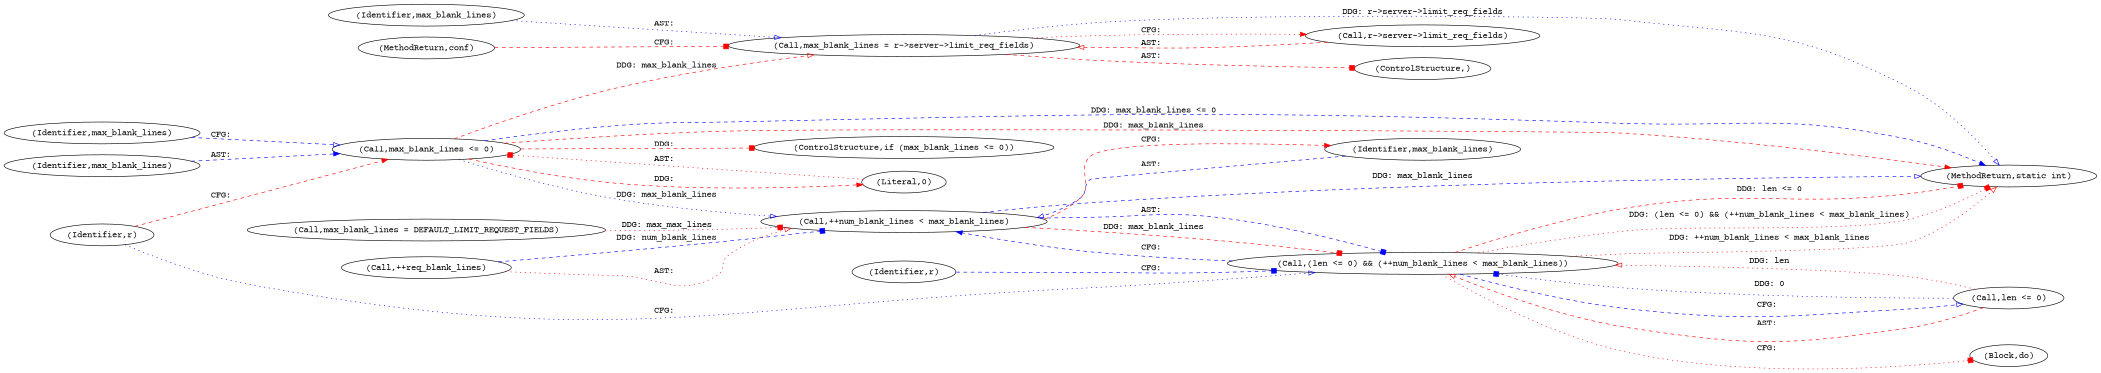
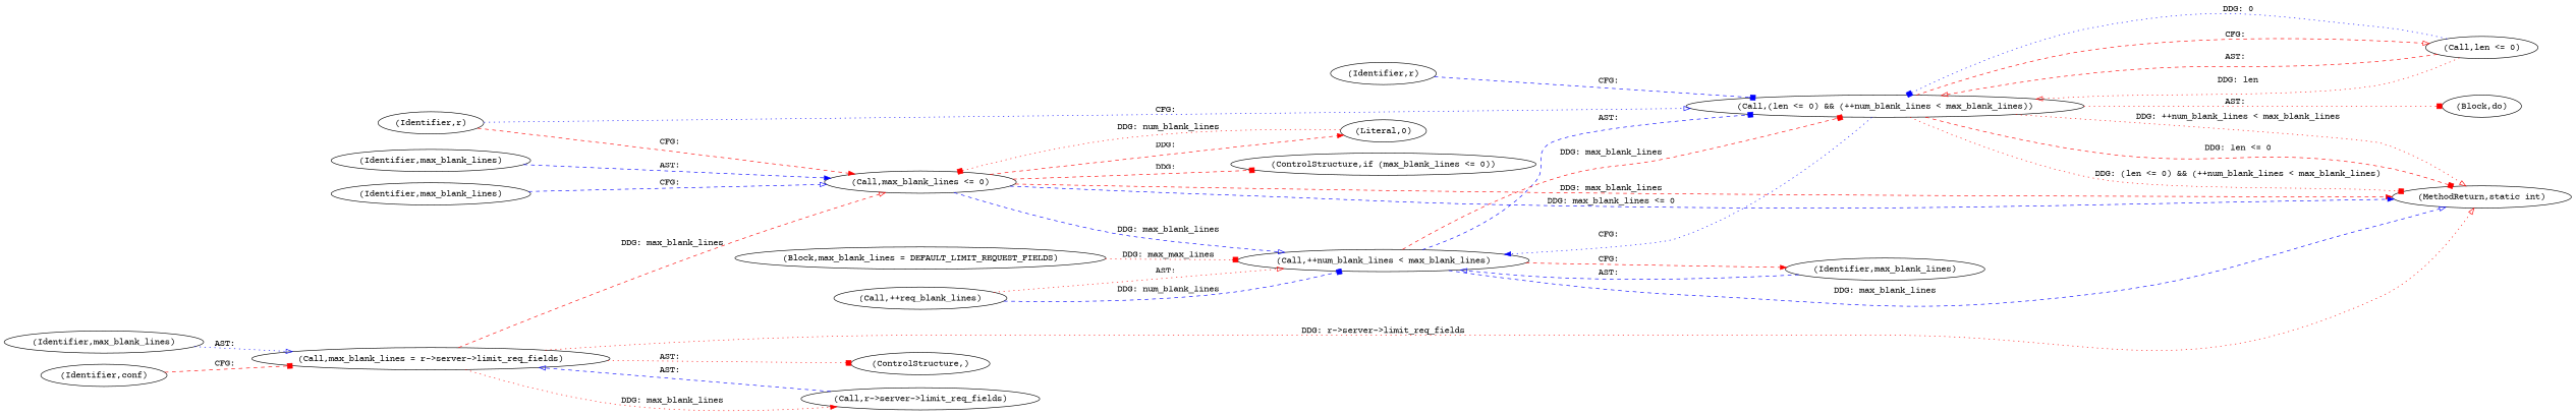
  digraph {
    fontname="Courier Prime"
    rankdir=LR
    node [fontname="Courier Prime"]
    edge [arrowhead=onormal color=red fontname="Courier Prime" style=dashed]
    n1 [label="(Call,max_blank_lines = r->server->limit_req_fields)"]
    n2 [label="(Call,max_blank_lines <= 0)"]
    n3 [label="(Call,r->server->limit_req_fields)"]
    n4 [label="(MethodReturn,static int)"]
    n5 [label="(ControlStructure,)"]
    n6 [label="(Call,++num_blank_lines < max_blank_lines)"]
    n7 [label="(ControlStructure,if (max_blank_lines <= 0))"]
    n8 [label="(Literal,0)"]
    n9 [label="(Call,(len <= 0) && (++num_blank_lines < max_blank_lines))"]
    n10 [label="(Identifier,max_blank_lines)"]
    n11 [label="(Call,len <= 0)"]
    n12 [label="(Block,do)"]
    n13 [label="(Identifier,max_blank_lines)"]
    n14 [label="(Identifier,max_blank_lines)"]
    n15 [label="(Identifier,r)"]
    n16 [label="(Identifier,r)"]
    n17 [label="(Call,++req_blank_lines)"]
    n18 [label="(Identifier,max_blank_lines)"]
-   n19 [label="(MethodReturn,conf)"]
-   n20 [label="(Call,max_blank_lines = DEFAULT_LIMIT_REQUEST_FIELDS)"]
-   n2 -> n1 [label="DDG: max_blank_lines"]
-   n1 -> n3 [arrowhead=normal label="CFG: " style=dotted]
-   n1 -> n4 [color=blue label="DDG: r->server->limit_req_fields" style=dotted]
-   n1 -> n5 [arrowhead=box label="AST: "]
+   n19 [label="(Identifier,conf)"]
+   n20 [label="(Block,max_blank_lines = DEFAULT_LIMIT_REQUEST_FIELDS)"]
+   n1 -> n2 [label="DDG: max_blank_lines"]
+   n1 -> n3 [arrowhead=normal label="DDG: max_blank_lines" style=dotted]
+   n1 -> n4 [label="DDG: r->server->limit_req_fields" style=dotted]
+   n1 -> n5 [arrowhead=box label="AST: " style=dotted]
    n2 -> n4 [arrowhead=normal label="DDG: max_blank_lines"]
    n2 -> n4 [arrowhead=normal color=blue label="DDG: max_blank_lines <= 0"]
-   n2 -> n6 [color=blue label="DDG: max_blank_lines" style=dotted]
+   n2 -> n6 [color=blue label="DDG: max_blank_lines"]
    n2 -> n7 [arrowhead=box label="DDG: "]
    n2 -> n8 [arrowhead=normal label="DDG: "]
-   n3 -> n1 [label="AST: "]
+   n3 -> n1 [color=blue label="AST: "]
    n6 -> n4 [color=blue label="DDG: max_blank_lines"]
    n6 -> n9 [arrowhead=box color=blue label="AST: "]
    n6 -> n9 [arrowhead=box label="DDG: max_blank_lines"]
    n6 -> n10 [arrowhead=normal label="CFG: "]
-   n8 -> n2 [arrowhead=box label="AST: " style=dotted]
+   n8 -> n2 [arrowhead=box label="DDG: num_blank_lines" style=dotted]
    n9 -> n4 [arrowhead=box label="DDG: len <= 0"]
    n9 -> n4 [arrowhead=box label="DDG: (len <= 0) && (++num_blank_lines < max_blank_lines)" style=dotted]
    n9 -> n4 [label="DDG: ++num_blank_lines < max_blank_lines" style=dotted]
-   n9 -> n6 [arrowhead=normal color=blue label="CFG: "]
-   n9 -> n11 [color=blue label="CFG: "]
-   n9 -> n12 [arrowhead=box label="CFG: " style=dotted]
+   n9 -> n6 [arrowhead=normal color=blue label="CFG: " style=dotted]
+   n9 -> n11 [label="CFG: "]
+   n9 -> n12 [arrowhead=box label="AST: " style=dotted]
    n10 -> n6 [color=blue label="AST: "]
    n11 -> n9 [label="AST: "]
    n11 -> n9 [label="DDG: len" style=dotted]
    n11 -> n9 [arrowhead=box color=blue label="DDG: 0" style=dotted]
    n13 -> n1 [color=blue label="AST: " style=dotted]
    n14 -> n2 [arrowhead=normal color=blue label="AST: "]
    n15 -> n2 [arrowhead=normal label="CFG: "]
    n15 -> n9 [color=blue label="CFG: " style=dotted]
    n16 -> n9 [arrowhead=box color=blue label="CFG: "]
    n17 -> n6 [label="AST: " style=dotted]
    n17 -> n6 [arrowhead=box color=blue label="DDG: num_blank_lines"]
    n18 -> n2 [color=blue label="CFG: "]
    n19 -> n1 [arrowhead=box label="CFG: "]
    n20 -> n6 [arrowhead=box label="DDG: max_max_lines" style=dotted]
  }
